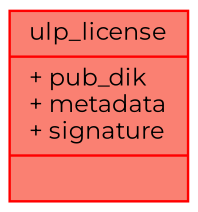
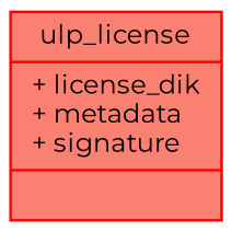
  digraph {
    fontname=Montserrat
-   n1 [color=red fillcolor=salmon fontcolor=black fontname=Montserrat fontsize=10 height=0.2 label="{ulp_license\n|+ pub_dik\l+ metadata\l+ signature\l|}" shape=record style=filled width=0.4]
+   n1 [color=red fillcolor=salmon fontcolor=black fontname=Montserrat fontsize=10 height=0.2 label="{ulp_license\n|+ license_dik\l+ metadata\l+ signature\l|}" shape=record style=filled width=0.4]
  }
